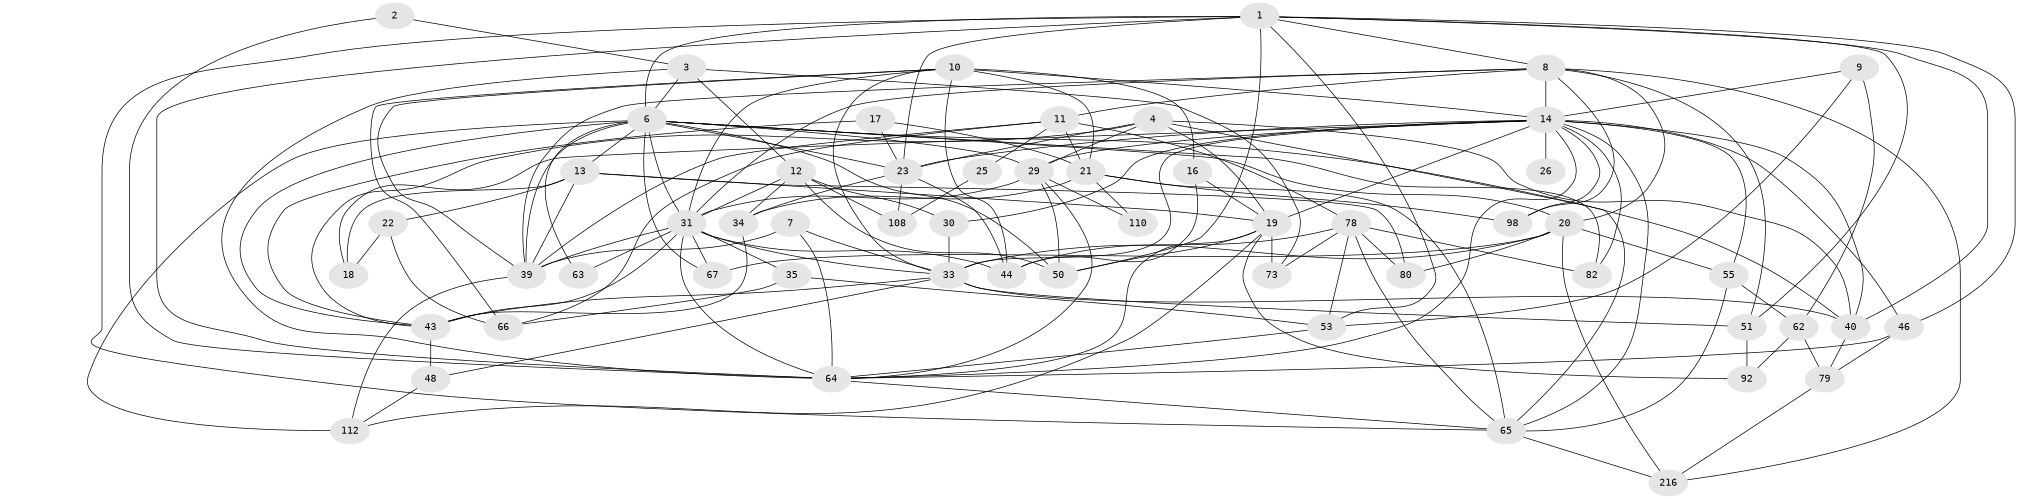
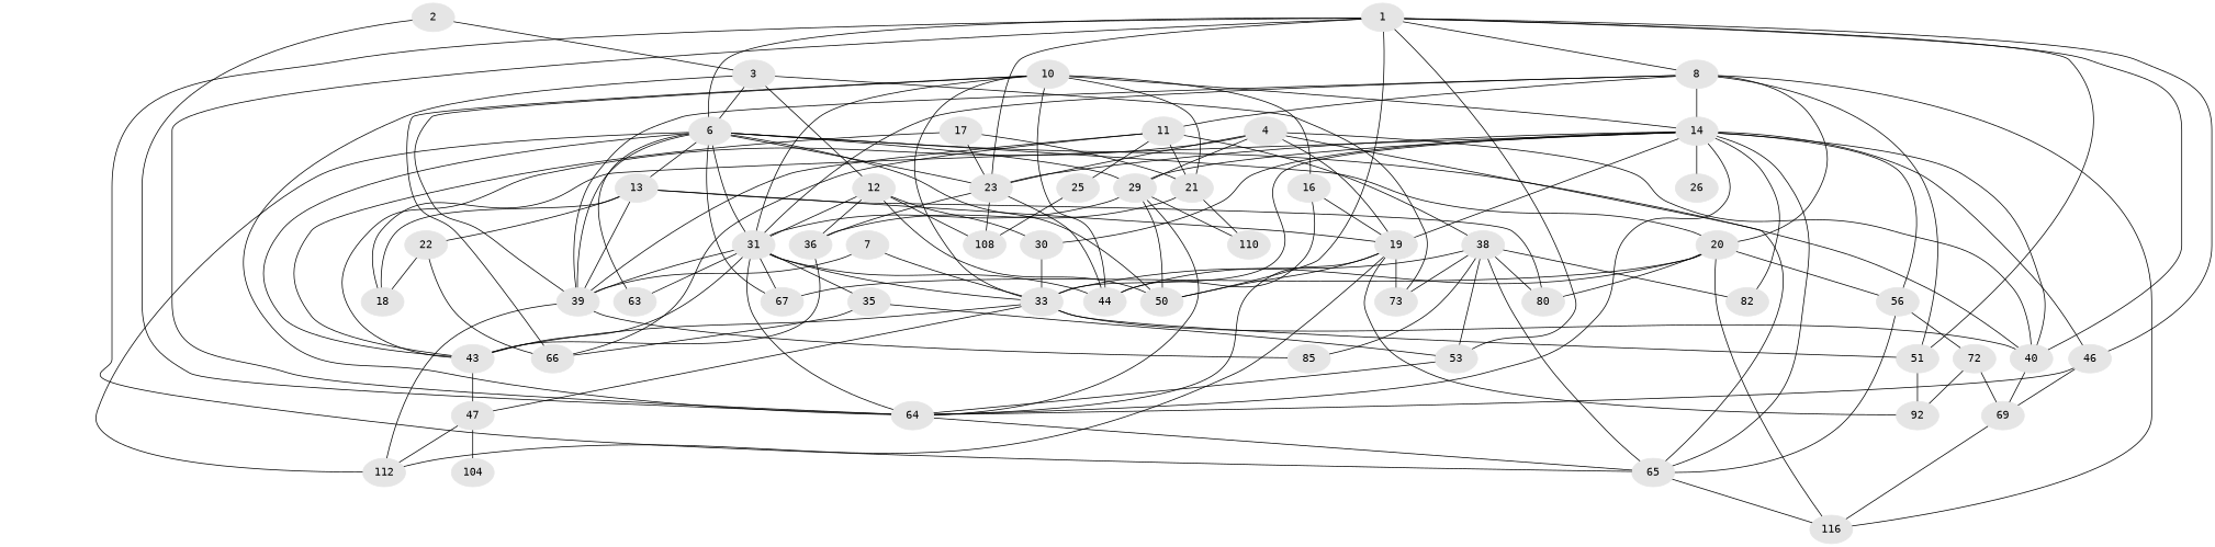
  graph {
    fontname="DejaVu Sans Mono"
    node [color=gray90 fontname="DejaVu Sans Mono" style=filled]
    edge [fontname="DejaVu Sans Mono"]
    1 [super="+5"]
    6 [super="+57+37"]
    8 [super="+106+42"]
    23 [super="+115"]
    40 [super="+93+78"]
    46
    50 [super="+77"]
    51 [super="+58"]
    53 [super="+87"]
    64 [super="+72+111+94"]
    65 [super="+105"]
    29 [super="+34"]
    43 [super="+99"]
    13 [super="+95"]
    20 [super="+113"]
    31 [super="+97+45+32"]
    39 [super="+89+49"]
    63
    67
    82
    112
    11 [super="+27"]
    14 [super="+55+28+91"]
-   98
-   116 [super="+118" label=216]
+   116 [super="+118"]
    44 [super="+79"]
-   36 [super="+71" label=34]
+   36 [super="+71"]
    108
-   69 [super="+83" label=79]
+   69 [super="+83"]
    92
    3 [super="+60"]
    12 [super="+15"]
    73
    2
    30
    4 [super="+24"]
    19 [super="+76"]
    110
-   47 [label=48]
+   47
    18
    22
    80
    33 [super="+74+109"]
-   56 [super="+68" label=55]
+   56 [super="+68"]
    25
    35
+   85
    7 [super="+96"]
    21 [super="+100"]
    66 [super="+88"]
-   38 [super="+75" label=78]
+   38 [super="+75"]
    26
-   9
-   62
+   62 [label=72]
    10 [super="+70+81"]
    16 [super="+48"]
    17
+   104
    1 -- 6
    1 -- 8
    1 -- 23
    1 -- 40
    1 -- 46
    1 -- 50
    1 -- 51 [weight=2]
    1 -- 53
    1 -- 64 [weight=3]
    1 -- 65
    6 -- 23
    6 -- 40
    6 -- 50
    6 -- 29
    6 -- 43
    6 -- 13
    6 -- 20
    6 -- 31 [weight=3]
    6 -- 39
    6 -- 63
    6 -- 67
-   6 -- 82
    6 -- 112
    8 -- 51
    8 -- 20
    8 -- 31
    8 -- 39
    8 -- 11
    8 -- 14 [weight=2]
-   8 -- 98
    8 -- 116
    23 -- 44
    23 -- 36
    23 -- 108
    40 -- 69
    46 -- 64
    46 -- 69
    51 -- 92
    53 -- 64
    64 -- 65
    65 -- 116
    29 -- 50
    29 -- 64
    29 -- 31
    29 -- 110
    43 -- 47
    13 -- 39
    13 -- 19
    13 -- 18
    13 -- 22
    13 -- 80
    20 -- 67
    20 -- 116
    20 -- 80
    20 -- 33
    20 -- 56
    31 -- 64
    31 -- 43
    31 -- 39
    31 -- 63
    31 -- 67
    31 -- 44
    31 -- 33
    31 -- 35 [weight=2]
    39 -- 112
+   39 -- 85
    11 -- 39
    11 -- 25
    11 -- 21 [weight=3]
    11 -- 66
    11 -- 38
    14 -- 23 [weight=2]
    14 -- 40
    14 -- 46
    14 -- 64
    14 -- 65
    14 -- 29
    14 -- 82
-   14 -- 98
    14 -- 30
    14 -- 19
    14 -- 18
    14 -- 33 [weight=2]
    14 -- 56 [weight=2]
    14 -- 26 [weight=2]
    36 -- 43
    69 -- 116
    3 -- 6
    3 -- 64
    3 -- 12
    3 -- 73
    12 -- 50
    12 -- 31
    12 -- 36
    12 -- 108
    12 -- 30
    2 -- 64
    2 -- 3
    30 -- 33
    4 -- 23
    4 -- 40 [weight=2]
    4 -- 65
    4 -- 29
    4 -- 43
    4 -- 19
    19 -- 50 [weight=2]
    19 -- 64
    19 -- 112
    19 -- 92
    19 -- 73
    47 -- 112
+   47 -- 104
    22 -- 18
    22 -- 66
    33 -- 40
    33 -- 51
    33 -- 43
    33 -- 47
    56 -- 65
    56 -- 62
    25 -- 108
    35 -- 53
    35 -- 66
-   7 -- 64
    7 -- 39
    7 -- 33
-   21 -- 65
-   21 -- 98
    21 -- 36
    21 -- 110
    38 -- 53
    38 -- 65
    38 -- 82
    38 -- 44
    38 -- 73
    38 -- 80
-   9 -- 53
-   9 -- 14
-   9 -- 62
+   38 -- 85
    62 -- 69
    62 -- 92
    10 -- 31
    10 -- 39
    10 -- 14
    10 -- 44 [weight=2]
    10 -- 33
    10 -- 21
    10 -- 66
    10 -- 16
    16 -- 44
    16 -- 19
    17 -- 23
    17 -- 43
    17 -- 21
  }
